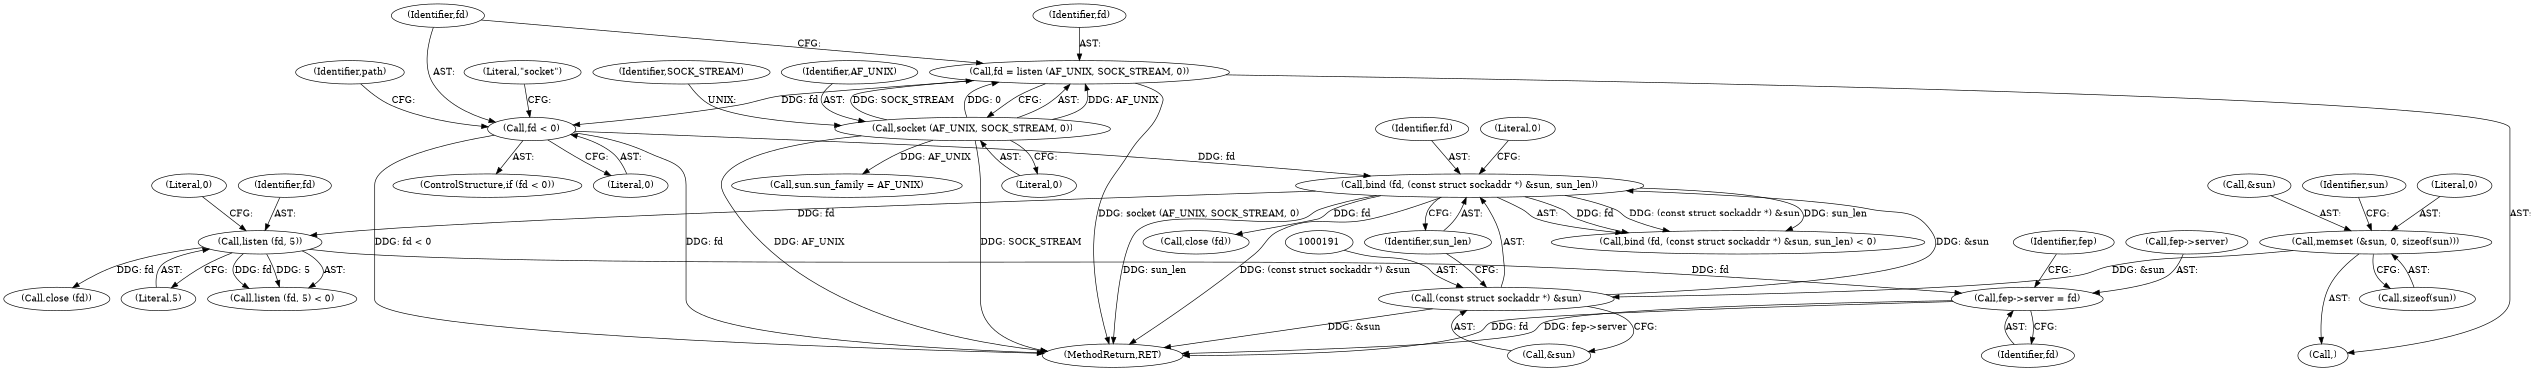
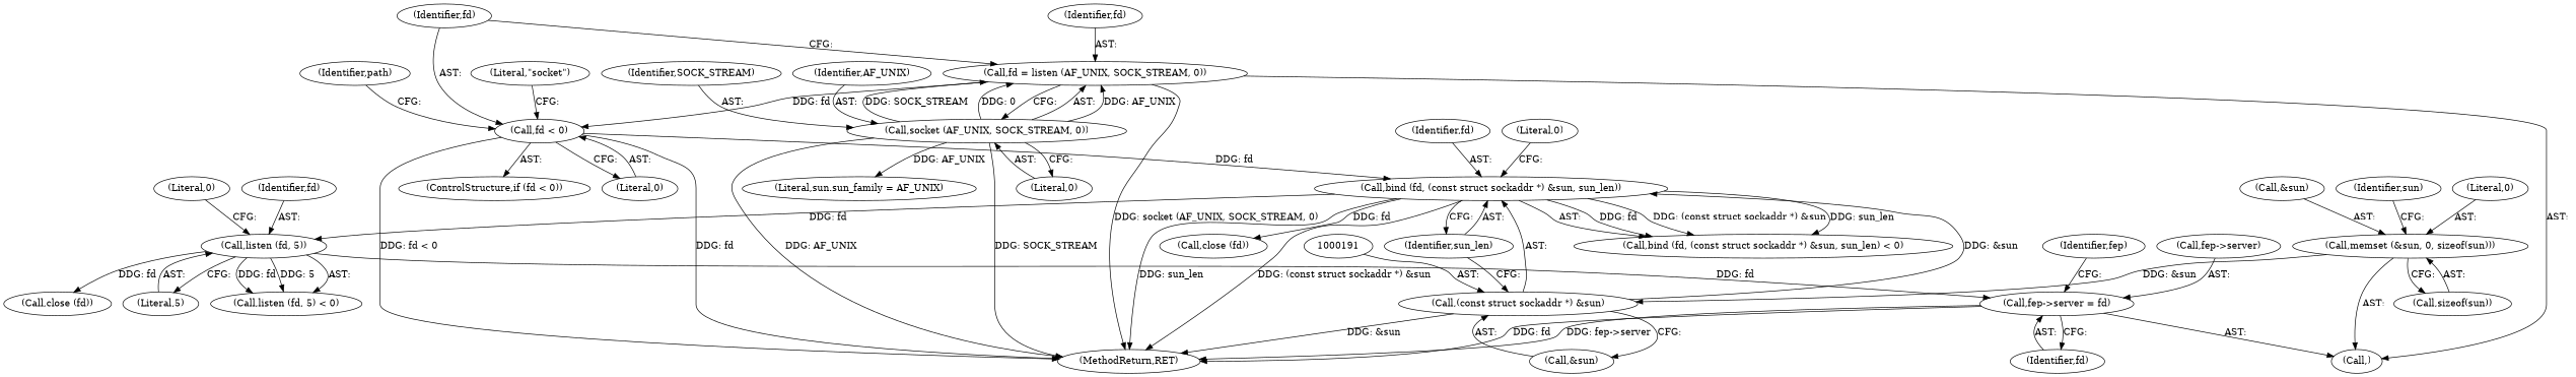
  digraph {
    n1 [label="(Call,fep->server = fd)"]
    n2 [label="(MethodReturn,RET)"]
    n3 [label="(Identifier,fd)"]
    n4 [label="(Call,)"]
    n5 [label="(Call,listen (fd, 5))"]
    n6 [label="(Literal,5)"]
    n7 [label="(Call,close (fd))"]
    n8 [label="(Call,listen (fd, 5) < 0)"]
    n9 [label="(Call,bind (fd, (const struct sockaddr *) &sun, sun_len))"]
    n10 [label="(Call,close (fd))"]
    n11 [label="(Identifier,sun_len)"]
    n12 [label="(Call,bind (fd, (const struct sockaddr *) &sun, sun_len) < 0)"]
    n13 [label="(Call,(const struct sockaddr *) &sun)"]
    n14 [label="(Call,fd < 0)"]
    n15 [label="(ControlStructure,if (fd < 0))"]
    n16 [label="(Literal,0)"]
    n17 [label="(Call,fd = listen (AF_UNIX, SOCK_STREAM, 0))"]
    n18 [label="(Call,socket (AF_UNIX, SOCK_STREAM, 0))"]
    n19 [label="(Literal,0)"]
-   n20 [label="(Call,sun.sun_family = AF_UNIX)"]
+   n20 [label="(Literal,sun.sun_family = AF_UNIX)"]
    n21 [label="(Call,&sun)"]
    n22 [label="(Call,memset (&sun, 0, sizeof(sun)))"]
    n23 [label="(Call,sizeof(sun))"]
    n24 [label="(Identifier,sun)"]
    n25 [label="(Identifier,fep)"]
    n26 [label="(Literal,0)"]
    n27 [label="(Call,&sun)"]
    n28 [label="(Literal,0)"]
    n29 [label="(Call,fep->server)"]
    n30 [label="(Identifier,fd)"]
    n31 [label="(Identifier,fd)"]
    n32 [label="(Literal,\"socket\")"]
    n33 [label="(Identifier,path)"]
    n34 [label="(Identifier,AF_UNIX)"]
    n35 [label="(Literal,0)"]
    n36 [label="(Identifier,fd)"]
    n37 [label="(Identifier,fd)"]
    n38 [label="(Identifier,SOCK_STREAM)"]
    1000191
    n1 -> n2 [label="DDG: fep->server"]
    n1 -> n2 [label="DDG: fd"]
    n1 -> n3 [label="CFG: "]
+   n1 -> n4 [label="AST: "]
    n3 -> n1 [label="AST: "]
    n5 -> n1 [label="DDG: fd"]
    n5 -> n6 [label="CFG: "]
    n5 -> n7 [label="DDG: fd"]
    n5 -> n8 [label="AST: "]
    n5 -> n8 [label="DDG: fd"]
    n5 -> n8 [label="DDG: 5"]
    n6 -> n5 [label="AST: "]
    n9 -> n2 [label="DDG: (const struct sockaddr *) &sun"]
    n9 -> n2 [label="DDG: sun_len"]
    n9 -> n5 [label="DDG: fd"]
    n9 -> n10 [label="DDG: fd"]
    n9 -> n11 [label="CFG: "]
    n9 -> n12 [label="AST: "]
    n9 -> n12 [label="DDG: fd"]
    n9 -> n12 [label="DDG: (const struct sockaddr *) &sun"]
    n9 -> n12 [label="DDG: sun_len"]
    n11 -> n9 [label="AST: "]
    n11 -> n13 [label="CFG: "]
    n13 -> n2 [label="DDG: &sun"]
    n13 -> n9 [label="AST: "]
    n13 -> n9 [label="DDG: &sun"]
    n13 -> n21 [label="CFG: "]
    n14 -> n2 [label="DDG: fd < 0"]
    n14 -> n2 [label="DDG: fd"]
    n14 -> n9 [label="DDG: fd"]
    n14 -> n15 [label="AST: "]
    n14 -> n16 [label="CFG: "]
    n16 -> n14 [label="AST: "]
    n17 -> n2 [label="DDG: socket (AF_UNIX, SOCK_STREAM, 0)"]
    n17 -> n4 [label="AST: "]
    n17 -> n14 [label="DDG: fd"]
    n17 -> n18 [label="CFG: "]
    n18 -> n2 [label="DDG: AF_UNIX"]
    n18 -> n2 [label="DDG: SOCK_STREAM"]
    n18 -> n17 [label="AST: "]
    n18 -> n17 [label="DDG: AF_UNIX"]
    n18 -> n17 [label="DDG: SOCK_STREAM"]
    n18 -> n17 [label="DDG: 0"]
    n18 -> n19 [label="CFG: "]
    n18 -> n20 [label="DDG: AF_UNIX"]
    n19 -> n18 [label="AST: "]
    n21 -> n13 [label="AST: "]
    n22 -> n4 [label="AST: "]
    n22 -> n13 [label="DDG: &sun"]
    n22 -> n23 [label="CFG: "]
    n23 -> n22 [label="AST: "]
    n24 -> n22 [label="CFG: "]
    n25 -> n1 [label="CFG: "]
    n26 -> n22 [label="AST: "]
    n27 -> n22 [label="AST: "]
    n28 -> n9 [label="CFG: "]
    n29 -> n1 [label="AST: "]
    n30 -> n9 [label="AST: "]
    n31 -> n5 [label="AST: "]
    n32 -> n14 [label="CFG: "]
    n33 -> n14 [label="CFG: "]
    n34 -> n18 [label="AST: "]
    n35 -> n5 [label="CFG: "]
    n36 -> n17 [label="AST: "]
    n37 -> n14 [label="AST: "]
    n37 -> n17 [label="CFG: "]
-   n38 -> n18 [label="UNIX: "]
+   n38 -> n18 [label="AST: "]
    1000191 -> n13 [label="AST: "]
  }
